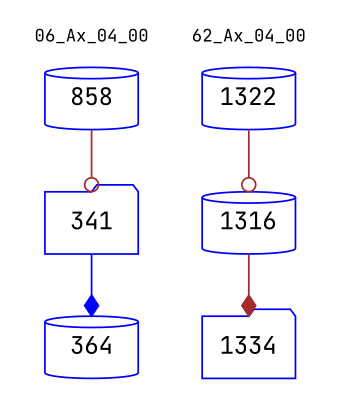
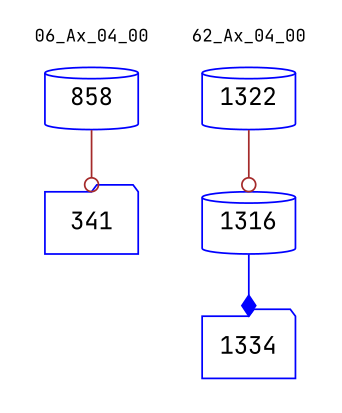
  digraph {
    fontname="JetBrains Mono"
    node [color=blue fontname="JetBrains Mono" shape=cylinder]
    edge [arrowhead=odot color=brown fontname="JetBrains Mono"]
    n1 [label=858]
    n2 [label=341 shape=folder]
-   n3 [label=364]
    n4 [label=1322]
    n5 [label=1316]
    n6 [label=1334 shape=folder]
    subgraph cluster_1 {
      color=white
      fontsize=10
      label="06_Ax_04_00"
      n1
      n2
-     n3
    }
    subgraph cluster_2 {
      color=white
      fontsize=10
      label="62_Ax_04_00"
      n4
      n5
      n6
    }
    n1 -> n2
-   n2 -> n3 [arrowhead=diamond color=blue]
    n4 -> n5
-   n5 -> n6 [arrowhead=diamond]
+   n5 -> n6 [arrowhead=diamond color=blue]
  }
